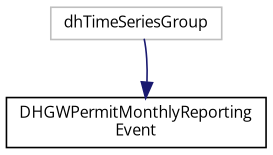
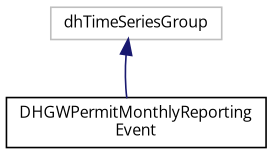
  digraph {
    rankdir=TB
    fontname="Open Sans"
    node [fillcolor=white fontname="Open Sans" fontsize=10 shape=record style=filled]
    n1 [color=grey75 height=0.2 label=dhTimeSeriesGroup width=0.4]
    n2 [color=black height=0.2 label="DHGWPermitMonthlyReporting\lEvent" width=0.4]
-   n2 -> n1 [color=midnightblue dir=back fontname="Open Sans" fontsize=10 labelfontname=Helvetica labelfontsize=10 style=solid]
+   n1 -> n2 [color=midnightblue dir=back fontname="Open Sans" fontsize=10 labelfontname=Helvetica labelfontsize=10 style=solid]
  }
